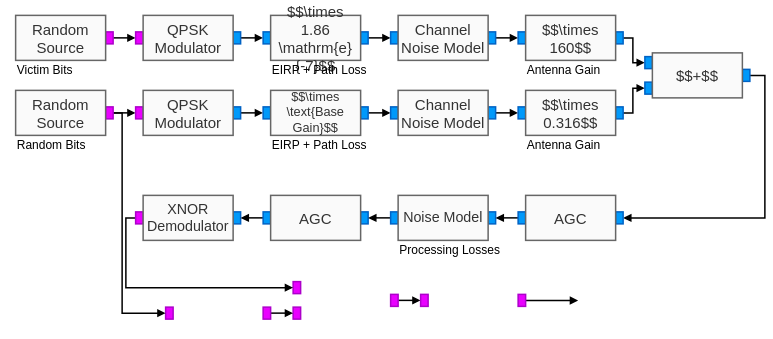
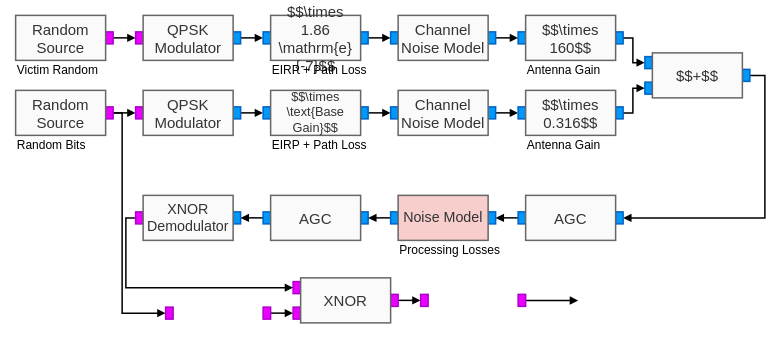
  <mxCell id="0" />
  <mxCell id="1" parent="0" />
  <mxCell id="2" value="" style="rounded=0;whiteSpace=wrap;html=1;fillColor=#e900ff;strokeColor=#ad00ca;strokeWidth=2;" vertex="1" parent="1"><mxGeometry x="390" y="409" width="10" height="16" as="geometry" /></mxCell>
  <mxCell id="3" value="" style="rounded=0;whiteSpace=wrap;html=1;fillColor=#e900ff;strokeColor=#ad00ca;strokeWidth=2;" vertex="1" parent="1"><mxGeometry x="390" y="375" width="10" height="16" as="geometry" /></mxCell>
  <mxCell id="4" value="" style="rounded=0;whiteSpace=wrap;html=1;fillColor=#e900ff;strokeColor=#ad00ca;strokeWidth=2;" vertex="1" parent="1"><mxGeometry x="220" y="409" width="10" height="16" as="geometry" /></mxCell>
  <mxCell id="5" style="edgeStyle=orthogonalEdgeStyle;rounded=0;orthogonalLoop=1;jettySize=auto;html=1;exitX=1;exitY=0.5;exitDx=0;exitDy=0;entryX=0;entryY=0.5;entryDx=0;entryDy=0;endArrow=block;endFill=1;strokeWidth=2;" edge="1" parent="1" source="6" target="2"><mxGeometry relative="1" as="geometry" /></mxCell>
  <mxCell id="6" value="" style="rounded=0;whiteSpace=wrap;html=1;fillColor=#e900ff;strokeColor=#ad00ca;strokeWidth=2;" vertex="1" parent="1"><mxGeometry x="350" y="409" width="10" height="16" as="geometry" /></mxCell>
  <mxCell id="7" style="edgeStyle=orthogonalEdgeStyle;rounded=0;orthogonalLoop=1;jettySize=auto;html=1;exitX=1;exitY=0.5;exitDx=0;exitDy=0;entryX=0;entryY=0.5;entryDx=0;entryDy=0;endArrow=block;endFill=1;strokeWidth=2;" edge="1" parent="1" source="8" target="9"><mxGeometry relative="1" as="geometry" /></mxCell>
  <mxCell id="8" value="" style="rounded=0;whiteSpace=wrap;html=1;fillColor=#e900ff;strokeColor=#ad00ca;strokeWidth=2;" vertex="1" parent="1"><mxGeometry x="140" y="42" width="10" height="16" as="geometry" /></mxCell>
  <mxCell id="9" value="" style="rounded=0;whiteSpace=wrap;html=1;fillColor=#e900ff;strokeColor=#ad00ca;strokeWidth=2;" vertex="1" parent="1"><mxGeometry x="180" y="42" width="10" height="16" as="geometry" /></mxCell>
  <mxCell id="10" style="edgeStyle=orthogonalEdgeStyle;rounded=0;orthogonalLoop=1;jettySize=auto;html=1;exitX=1;exitY=0.5;exitDx=0;exitDy=0;entryX=0;entryY=0.5;entryDx=0;entryDy=0;endArrow=block;endFill=1;strokeWidth=2;" edge="1" parent="1" source="12" target="13"><mxGeometry relative="1" as="geometry" /></mxCell>
  <mxCell id="11" style="edgeStyle=orthogonalEdgeStyle;rounded=0;orthogonalLoop=1;jettySize=auto;html=1;exitX=1;exitY=0.5;exitDx=0;exitDy=0;entryX=0;entryY=0.5;entryDx=0;entryDy=0;endArrow=block;endFill=1;strokeWidth=2;" edge="1" parent="1" source="12" target="4"><mxGeometry relative="1" as="geometry"><Array as="points"><mxPoint x="162" y="150" /><mxPoint x="162" y="417" /></Array></mxGeometry></mxCell>
  <mxCell id="12" value="" style="rounded=0;whiteSpace=wrap;html=1;fillColor=#e900ff;strokeColor=#ad00ca;strokeWidth=2;" vertex="1" parent="1"><mxGeometry x="140" y="142" width="10" height="16" as="geometry" /></mxCell>
  <mxCell id="13" value="" style="rounded=0;whiteSpace=wrap;html=1;fillColor=#e900ff;strokeColor=#ad00ca;strokeWidth=2;" vertex="1" parent="1"><mxGeometry x="180" y="142" width="10" height="16" as="geometry" /></mxCell>
  <mxCell id="14" style="edgeStyle=orthogonalEdgeStyle;rounded=0;orthogonalLoop=1;jettySize=auto;html=1;exitX=1;exitY=0.5;exitDx=0;exitDy=0;entryX=0;entryY=0.5;entryDx=0;entryDy=0;endArrow=block;endFill=1;strokeWidth=2;" edge="1" parent="1" source="15" target="16"><mxGeometry relative="1" as="geometry" /></mxCell>
  <mxCell id="15" value="" style="rounded=0;whiteSpace=wrap;html=1;fillColor=#0099FA;strokeColor=#0062c4;strokeWidth=2;" vertex="1" parent="1"><mxGeometry x="310" y="42" width="10" height="16" as="geometry" /></mxCell>
  <mxCell id="16" value="" style="rounded=0;whiteSpace=wrap;html=1;fillColor=#0099FA;strokeColor=#0062c4;strokeWidth=2;" vertex="1" parent="1"><mxGeometry x="350" y="42" width="10" height="16" as="geometry" /></mxCell>
  <mxCell id="17" style="edgeStyle=orthogonalEdgeStyle;rounded=0;orthogonalLoop=1;jettySize=auto;html=1;exitX=1;exitY=0.5;exitDx=0;exitDy=0;entryX=0;entryY=0.5;entryDx=0;entryDy=0;endArrow=block;endFill=1;strokeWidth=2;" edge="1" parent="1" source="18" target="19"><mxGeometry relative="1" as="geometry" /></mxCell>
  <mxCell id="18" value="" style="rounded=0;whiteSpace=wrap;html=1;fillColor=#0099FA;strokeColor=#0062c4;strokeWidth=2;" vertex="1" parent="1"><mxGeometry x="310" y="142" width="10" height="16" as="geometry" /></mxCell>
  <mxCell id="19" value="" style="rounded=0;whiteSpace=wrap;html=1;fillColor=#0099FA;strokeColor=#0062c4;strokeWidth=2;" vertex="1" parent="1"><mxGeometry x="350" y="142" width="10" height="16" as="geometry" /></mxCell>
  <mxCell id="20" style="edgeStyle=orthogonalEdgeStyle;rounded=0;orthogonalLoop=1;jettySize=auto;html=1;exitX=1;exitY=0.5;exitDx=0;exitDy=0;entryX=0;entryY=0.5;entryDx=0;entryDy=0;endArrow=block;endFill=1;strokeWidth=2;" edge="1" parent="1" source="21" target="22"><mxGeometry relative="1" as="geometry" /></mxCell>
  <mxCell id="21" value="" style="rounded=0;whiteSpace=wrap;html=1;fillColor=#0099FA;strokeColor=#0062c4;strokeWidth=2;" vertex="1" parent="1"><mxGeometry x="480" y="42" width="10" height="16" as="geometry" /></mxCell>
  <mxCell id="22" value="" style="rounded=0;whiteSpace=wrap;html=1;fillColor=#0099FA;strokeColor=#0062c4;strokeWidth=2;" vertex="1" parent="1"><mxGeometry x="520" y="42" width="10" height="16" as="geometry" /></mxCell>
  <mxCell id="23" style="edgeStyle=orthogonalEdgeStyle;rounded=0;orthogonalLoop=1;jettySize=auto;html=1;exitX=1;exitY=0.5;exitDx=0;exitDy=0;entryX=0;entryY=0.5;entryDx=0;entryDy=0;endArrow=block;endFill=1;strokeWidth=2;" edge="1" parent="1" source="24" target="25"><mxGeometry relative="1" as="geometry" /></mxCell>
  <mxCell id="24" value="" style="rounded=0;whiteSpace=wrap;html=1;fillColor=#0099FA;strokeColor=#0062c4;strokeWidth=2;" vertex="1" parent="1"><mxGeometry x="480" y="142" width="10" height="16" as="geometry" /></mxCell>
  <mxCell id="25" value="" style="rounded=0;whiteSpace=wrap;html=1;fillColor=#0099FA;strokeColor=#0062c4;strokeWidth=2;" vertex="1" parent="1"><mxGeometry x="520" y="142" width="10" height="16" as="geometry" /></mxCell>
  <mxCell id="26" style="edgeStyle=orthogonalEdgeStyle;rounded=0;orthogonalLoop=1;jettySize=auto;html=1;exitX=1;exitY=0.5;exitDx=0;exitDy=0;entryX=0;entryY=0.5;entryDx=0;entryDy=0;endArrow=block;endFill=1;strokeWidth=2;" edge="1" parent="1" source="27" target="28"><mxGeometry relative="1" as="geometry" /></mxCell>
  <mxCell id="27" value="" style="rounded=0;whiteSpace=wrap;html=1;fillColor=#0099FA;strokeColor=#0062c4;strokeWidth=2;" vertex="1" parent="1"><mxGeometry x="650" y="42" width="10" height="16" as="geometry" /></mxCell>
  <mxCell id="28" value="" style="rounded=0;whiteSpace=wrap;html=1;fillColor=#0099FA;strokeColor=#0062c4;strokeWidth=2;" vertex="1" parent="1"><mxGeometry x="690" y="42" width="10" height="16" as="geometry" /></mxCell>
  <mxCell id="29" style="edgeStyle=orthogonalEdgeStyle;rounded=0;orthogonalLoop=1;jettySize=auto;html=1;exitX=1;exitY=0.5;exitDx=0;exitDy=0;entryX=0;entryY=0.5;entryDx=0;entryDy=0;endArrow=block;endFill=1;strokeWidth=2;" edge="1" parent="1" source="30" target="31"><mxGeometry relative="1" as="geometry" /></mxCell>
  <mxCell id="30" value="" style="rounded=0;whiteSpace=wrap;html=1;fillColor=#0099FA;strokeColor=#0062c4;strokeWidth=2;" vertex="1" parent="1"><mxGeometry x="650" y="142" width="10" height="16" as="geometry" /></mxCell>
  <mxCell id="31" value="" style="rounded=0;whiteSpace=wrap;html=1;fillColor=#0099FA;strokeColor=#0062c4;strokeWidth=2;" vertex="1" parent="1"><mxGeometry x="690" y="142" width="10" height="16" as="geometry" /></mxCell>
  <mxCell id="32" style="edgeStyle=orthogonalEdgeStyle;rounded=0;orthogonalLoop=1;jettySize=auto;html=1;exitX=1;exitY=0.5;exitDx=0;exitDy=0;entryX=0;entryY=0.5;entryDx=0;entryDy=0;endArrow=block;endFill=1;strokeWidth=2;" edge="1" parent="1" source="33" target="36"><mxGeometry relative="1" as="geometry"><Array as="points"><mxPoint x="843" y="50" /><mxPoint x="843" y="83" /></Array></mxGeometry></mxCell>
  <mxCell id="33" value="" style="rounded=0;whiteSpace=wrap;html=1;fillColor=#0099FA;strokeColor=#0062c4;strokeWidth=2;" vertex="1" parent="1"><mxGeometry x="820" y="42" width="10" height="16" as="geometry" /></mxCell>
  <mxCell id="34" style="edgeStyle=orthogonalEdgeStyle;rounded=0;orthogonalLoop=1;jettySize=auto;html=1;exitX=1;exitY=0.5;exitDx=0;exitDy=0;entryX=0;entryY=0.5;entryDx=0;entryDy=0;endArrow=block;endFill=1;strokeWidth=2;" edge="1" parent="1" source="35" target="37"><mxGeometry relative="1" as="geometry"><Array as="points"><mxPoint x="843" y="150" /><mxPoint x="843" y="117" /></Array></mxGeometry></mxCell>
  <mxCell id="35" value="" style="rounded=0;whiteSpace=wrap;html=1;fillColor=#0099FA;strokeColor=#0062c4;strokeWidth=2;" vertex="1" parent="1"><mxGeometry x="820" y="142" width="10" height="16" as="geometry" /></mxCell>
  <mxCell id="36" value="" style="rounded=0;whiteSpace=wrap;html=1;fillColor=#0099FA;strokeColor=#0062c4;strokeWidth=2;" vertex="1" parent="1"><mxGeometry x="859" y="75" width="10" height="16" as="geometry" /></mxCell>
  <mxCell id="37" value="" style="rounded=0;whiteSpace=wrap;html=1;fillColor=#0099FA;strokeColor=#0062c4;strokeWidth=2;" vertex="1" parent="1"><mxGeometry x="859" y="109" width="10" height="16" as="geometry" /></mxCell>
  <mxCell id="38" style="edgeStyle=orthogonalEdgeStyle;rounded=0;orthogonalLoop=1;jettySize=auto;html=1;exitX=1;exitY=0.5;exitDx=0;exitDy=0;entryX=1;entryY=0.5;entryDx=0;entryDy=0;endArrow=block;endFill=1;strokeWidth=2;" edge="1" parent="1" source="39" target="40"><mxGeometry relative="1" as="geometry" /></mxCell>
  <mxCell id="39" value="" style="rounded=0;whiteSpace=wrap;html=1;fillColor=#0099FA;strokeColor=#0062c4;strokeWidth=2;" vertex="1" parent="1"><mxGeometry x="989" y="92" width="10" height="16" as="geometry" /></mxCell>
  <mxCell id="40" value="" style="rounded=0;whiteSpace=wrap;html=1;fillColor=#0099FA;strokeColor=#0062c4;strokeWidth=2;" vertex="1" parent="1"><mxGeometry x="820" y="282" width="10" height="16" as="geometry" /></mxCell>
  <mxCell id="41" value="" style="rounded=0;whiteSpace=wrap;html=1;fillColor=#0099FA;strokeColor=#0062c4;strokeWidth=2;" vertex="1" parent="1"><mxGeometry x="650" y="282" width="10" height="16" as="geometry" /></mxCell>
  <mxCell id="42" style="edgeStyle=orthogonalEdgeStyle;rounded=0;orthogonalLoop=1;jettySize=auto;html=1;exitX=0;exitY=0.5;exitDx=0;exitDy=0;entryX=1;entryY=0.5;entryDx=0;entryDy=0;endArrow=block;endFill=1;strokeWidth=2;" edge="1" parent="1" source="43" target="41"><mxGeometry relative="1" as="geometry" /></mxCell>
  <mxCell id="43" value="" style="rounded=0;whiteSpace=wrap;html=1;fillColor=#0099FA;strokeColor=#0062c4;strokeWidth=2;" vertex="1" parent="1"><mxGeometry x="690" y="282" width="10" height="16" as="geometry" /></mxCell>
  <mxCell id="44" value="" style="rounded=0;whiteSpace=wrap;html=1;fillColor=#0099FA;strokeColor=#0062c4;strokeWidth=2;" vertex="1" parent="1"><mxGeometry x="480" y="282" width="10" height="16" as="geometry" /></mxCell>
  <mxCell id="45" style="edgeStyle=orthogonalEdgeStyle;rounded=0;orthogonalLoop=1;jettySize=auto;html=1;exitX=0;exitY=0.5;exitDx=0;exitDy=0;entryX=1;entryY=0.5;entryDx=0;entryDy=0;endArrow=block;endFill=1;strokeWidth=2;" edge="1" parent="1" source="46" target="44"><mxGeometry relative="1" as="geometry" /></mxCell>
  <mxCell id="46" value="" style="rounded=0;whiteSpace=wrap;html=1;fillColor=#0099FA;strokeColor=#0062c4;strokeWidth=2;" vertex="1" parent="1"><mxGeometry x="520" y="282" width="10" height="16" as="geometry" /></mxCell>
  <mxCell id="47" value="" style="rounded=0;whiteSpace=wrap;html=1;fillColor=#0099FA;strokeColor=#0062c4;strokeWidth=2;" vertex="1" parent="1"><mxGeometry x="310" y="282" width="10" height="16" as="geometry" /></mxCell>
  <mxCell id="48" style="edgeStyle=orthogonalEdgeStyle;rounded=0;orthogonalLoop=1;jettySize=auto;html=1;exitX=0;exitY=0.5;exitDx=0;exitDy=0;entryX=1;entryY=0.5;entryDx=0;entryDy=0;endArrow=block;endFill=1;strokeWidth=2;" edge="1" parent="1" source="49" target="47"><mxGeometry relative="1" as="geometry" /></mxCell>
  <mxCell id="49" value="" style="rounded=0;whiteSpace=wrap;html=1;fillColor=#0099FA;strokeColor=#0062c4;strokeWidth=2;" vertex="1" parent="1"><mxGeometry x="350" y="282" width="10" height="16" as="geometry" /></mxCell>
  <mxCell id="50" style="edgeStyle=orthogonalEdgeStyle;rounded=0;orthogonalLoop=1;jettySize=auto;html=1;exitX=0;exitY=0.5;exitDx=0;exitDy=0;entryX=0;entryY=0.5;entryDx=0;entryDy=0;endArrow=block;endFill=1;strokeWidth=2;" edge="1" parent="1" source="51" target="3"><mxGeometry relative="1" as="geometry"><Array as="points"><mxPoint x="167" y="290" /><mxPoint x="167" y="383" /></Array></mxGeometry></mxCell>
  <mxCell id="51" value="" style="rounded=0;whiteSpace=wrap;html=1;fillColor=#e900ff;strokeColor=#ad00ca;strokeWidth=2;" vertex="1" parent="1"><mxGeometry x="180" y="282" width="10" height="16" as="geometry" /></mxCell>
  <mxCell id="52" style="edgeStyle=orthogonalEdgeStyle;rounded=0;orthogonalLoop=1;jettySize=auto;html=1;exitX=1;exitY=0.5;exitDx=0;exitDy=0;entryX=0;entryY=0.5;entryDx=0;entryDy=0;endArrow=block;endFill=1;strokeWidth=2;" edge="1" parent="1" source="53" target="54"><mxGeometry relative="1" as="geometry" /></mxCell>
  <mxCell id="53" value="" style="rounded=0;whiteSpace=wrap;html=1;fillColor=#e900ff;strokeColor=#ad00ca;strokeWidth=2;" vertex="1" parent="1"><mxGeometry x="520" y="392" width="10" height="16" as="geometry" /></mxCell>
  <mxCell id="54" value="" style="rounded=0;whiteSpace=wrap;html=1;fillColor=#e900ff;strokeColor=#ad00ca;strokeWidth=2;" vertex="1" parent="1"><mxGeometry x="560" y="392" width="10" height="16" as="geometry" /></mxCell>
  <mxCell id="55" style="edgeStyle=orthogonalEdgeStyle;rounded=0;orthogonalLoop=1;jettySize=auto;html=1;exitX=1;exitY=0.5;exitDx=0;exitDy=0;endArrow=block;endFill=1;strokeWidth=2;" edge="1" parent="1" source="56"><mxGeometry relative="1" as="geometry"><mxPoint x="770" y="400.186" as="targetPoint" /></mxGeometry></mxCell>
  <mxCell id="56" value="" style="rounded=0;whiteSpace=wrap;html=1;fillColor=#e900ff;strokeColor=#ad00ca;strokeWidth=2;" vertex="1" parent="1"><mxGeometry x="690" y="392" width="10" height="16" as="geometry" /></mxCell>
  <mxCell id="57" value="Random Source" style="rounded=0;whiteSpace=wrap;html=1;fillColor=#FAFAFA;fontColor=#333333;strokeColor=#666666;fontSize=20;strokeWidth=2;" vertex="1" parent="1"><mxGeometry x="20" y="20" width="120" height="60" as="geometry" /></mxCell>
  <mxCell id="58" value="Random Source" style="rounded=0;whiteSpace=wrap;html=1;fillColor=#FAFAFA;fontColor=#333333;strokeColor=#666666;fontSize=20;strokeWidth=2;" vertex="1" parent="1"><mxGeometry x="20" y="120" width="120" height="60" as="geometry" /></mxCell>
  <mxCell id="59" value="QPSK Modulator" style="rounded=0;whiteSpace=wrap;html=1;fillColor=#FAFAFA;fontColor=#333333;strokeColor=#666666;fontSize=20;strokeWidth=2;" vertex="1" parent="1"><mxGeometry x="190" y="20" width="120" height="60" as="geometry" /></mxCell>
  <mxCell id="60" value="QPSK Modulator" style="rounded=0;whiteSpace=wrap;html=1;fillColor=#FAFAFA;fontColor=#333333;strokeColor=#666666;fontSize=20;strokeWidth=2;" vertex="1" parent="1"><mxGeometry x="190" y="120" width="120" height="60" as="geometry" /></mxCell>
  <mxCell id="61" value="$$\times 1.86 \mathrm{e}{-7}$$" style="rounded=0;whiteSpace=wrap;html=1;fillColor=#FAFAFA;fontColor=#333333;strokeColor=#666666;fontSize=20;strokeWidth=2;" vertex="1" parent="1"><mxGeometry x="360" y="20" width="120" height="60" as="geometry" /></mxCell>
  <mxCell id="62" value="$$\times \text{Base Gain}$$" style="rounded=0;whiteSpace=wrap;html=1;fillColor=#FAFAFA;fontColor=#333333;strokeColor=#666666;fontSize=17;strokeWidth=2;" vertex="1" parent="1"><mxGeometry x="360" y="120" width="120" height="60" as="geometry" /></mxCell>
  <mxCell id="63" value="Channel Noise Model" style="rounded=0;whiteSpace=wrap;html=1;fillColor=#FAFAFA;fontColor=#333333;strokeColor=#666666;fontSize=20;strokeWidth=2;" vertex="1" parent="1"><mxGeometry x="530" y="20" width="120" height="60" as="geometry" /></mxCell>
  <mxCell id="64" value="Channel Noise Model" style="rounded=0;whiteSpace=wrap;html=1;fillColor=#FAFAFA;fontColor=#333333;strokeColor=#666666;fontSize=20;strokeWidth=2;" vertex="1" parent="1"><mxGeometry x="530" y="120" width="120" height="60" as="geometry" /></mxCell>
  <mxCell id="65" value="$$\times 160$$" style="rounded=0;whiteSpace=wrap;html=1;fillColor=#FAFAFA;fontColor=#333333;strokeColor=#666666;fontSize=20;strokeWidth=2;" vertex="1" parent="1"><mxGeometry x="700" y="20" width="120" height="60" as="geometry" /></mxCell>
  <mxCell id="66" value="$$\times 0.316$$" style="rounded=0;whiteSpace=wrap;html=1;fillColor=#FAFAFA;fontColor=#333333;strokeColor=#666666;fontSize=20;strokeWidth=2;" vertex="1" parent="1"><mxGeometry x="700" y="120" width="120" height="60" as="geometry" /></mxCell>
  <mxCell id="67" value="$$+$$" style="rounded=0;whiteSpace=wrap;html=1;fillColor=#FAFAFA;fontColor=#333333;strokeColor=#666666;fontSize=20;strokeWidth=2;" vertex="1" parent="1"><mxGeometry x="869" y="70" width="120" height="60" as="geometry" /></mxCell>
  <mxCell id="68" value="AGC" style="rounded=0;whiteSpace=wrap;html=1;fillColor=#FAFAFA;fontColor=#333333;strokeColor=#666666;fontSize=20;strokeWidth=2;" vertex="1" parent="1"><mxGeometry x="700" y="260" width="120" height="60" as="geometry" /></mxCell>
- <mxCell id="69" value="Noise Model" style="rounded=0;whiteSpace=wrap;html=1;fillColor=#FAFAFA;fontColor=#333333;strokeColor=#666666;fontSize=19;strokeWidth=2;" vertex="1" parent="1"><mxGeometry x="530" y="260" width="120" height="60" as="geometry" /></mxCell>
+ <mxCell id="69" value="Noise Model" style="rounded=0;whiteSpace=wrap;html=1;fillColor=#f8cecc;fontColor=#333333;strokeColor=#666666;fontSize=19;strokeWidth=2;" vertex="1" parent="1"><mxGeometry x="530" y="260" width="120" height="60" as="geometry" /></mxCell>
  <mxCell id="70" value="AGC" style="rounded=0;whiteSpace=wrap;html=1;fillColor=#FAFAFA;fontColor=#333333;strokeColor=#666666;fontSize=20;strokeWidth=2;" vertex="1" parent="1"><mxGeometry x="360" y="260" width="120" height="60" as="geometry" /></mxCell>
  <mxCell id="71" value="XNOR Demodulator" style="rounded=0;whiteSpace=wrap;html=1;fillColor=#FAFAFA;fontColor=#333333;strokeColor=#666666;fontSize=19;strokeWidth=2;" vertex="1" parent="1"><mxGeometry x="190" y="260" width="120" height="60" as="geometry" /></mxCell>
- <mxCell id="73" value="Victim Bits" style="text;html=1;strokeColor=none;fillColor=none;align=left;verticalAlign=middle;whiteSpace=wrap;rounded=0;fontSize=16;strokeWidth=2;" vertex="1" parent="1"><mxGeometry x="20" y="78" width="145" height="30" as="geometry" /></mxCell>
+ <mxCell id="72" value="XNOR" style="rounded=0;whiteSpace=wrap;html=1;fillColor=#FAFAFA;fontColor=#333333;strokeColor=#666666;fontSize=20;strokeWidth=2;" vertex="1" parent="1"><mxGeometry x="400" y="370" width="120" height="60" as="geometry" /></mxCell>
+ <mxCell id="73" value="Victim Random" style="text;html=1;strokeColor=none;fillColor=none;align=left;verticalAlign=middle;whiteSpace=wrap;rounded=0;fontSize=16;strokeWidth=2;" vertex="1" parent="1"><mxGeometry x="20" y="78" width="145" height="30" as="geometry" /></mxCell>
  <mxCell id="74" value="Random Bits" style="text;html=1;strokeColor=none;fillColor=none;align=left;verticalAlign=middle;whiteSpace=wrap;rounded=0;fontSize=16;strokeWidth=2;" vertex="1" parent="1"><mxGeometry x="20" y="178" width="145" height="30" as="geometry" /></mxCell>
  <mxCell id="75" value="EIRP + Path Loss" style="text;html=1;strokeColor=none;fillColor=none;align=left;verticalAlign=middle;whiteSpace=wrap;rounded=0;fontSize=16;strokeWidth=2;" vertex="1" parent="1"><mxGeometry x="360" y="78" width="145" height="30" as="geometry" /></mxCell>
  <mxCell id="76" value="EIRP + Path Loss" style="text;html=1;strokeColor=none;fillColor=none;align=left;verticalAlign=middle;whiteSpace=wrap;rounded=0;fontSize=16;strokeWidth=2;" vertex="1" parent="1"><mxGeometry x="360" y="178" width="145" height="30" as="geometry" /></mxCell>
  <mxCell id="77" value="Antenna Gain" style="text;html=1;strokeColor=none;fillColor=none;align=left;verticalAlign=middle;whiteSpace=wrap;rounded=0;fontSize=16;strokeWidth=2;" vertex="1" parent="1"><mxGeometry x="700" y="78" width="145" height="30" as="geometry" /></mxCell>
  <mxCell id="78" value="Antenna Gain" style="text;html=1;strokeColor=none;fillColor=none;align=left;verticalAlign=middle;whiteSpace=wrap;rounded=0;fontSize=16;strokeWidth=2;" vertex="1" parent="1"><mxGeometry x="700" y="178" width="145" height="30" as="geometry" /></mxCell>
  <mxCell id="79" value="Processing Losses" style="text;html=1;strokeColor=none;fillColor=none;align=left;verticalAlign=middle;whiteSpace=wrap;rounded=0;fontSize=16;strokeWidth=2;" vertex="1" parent="1"><mxGeometry x="530" y="318" width="145" height="30" as="geometry" /></mxCell>
